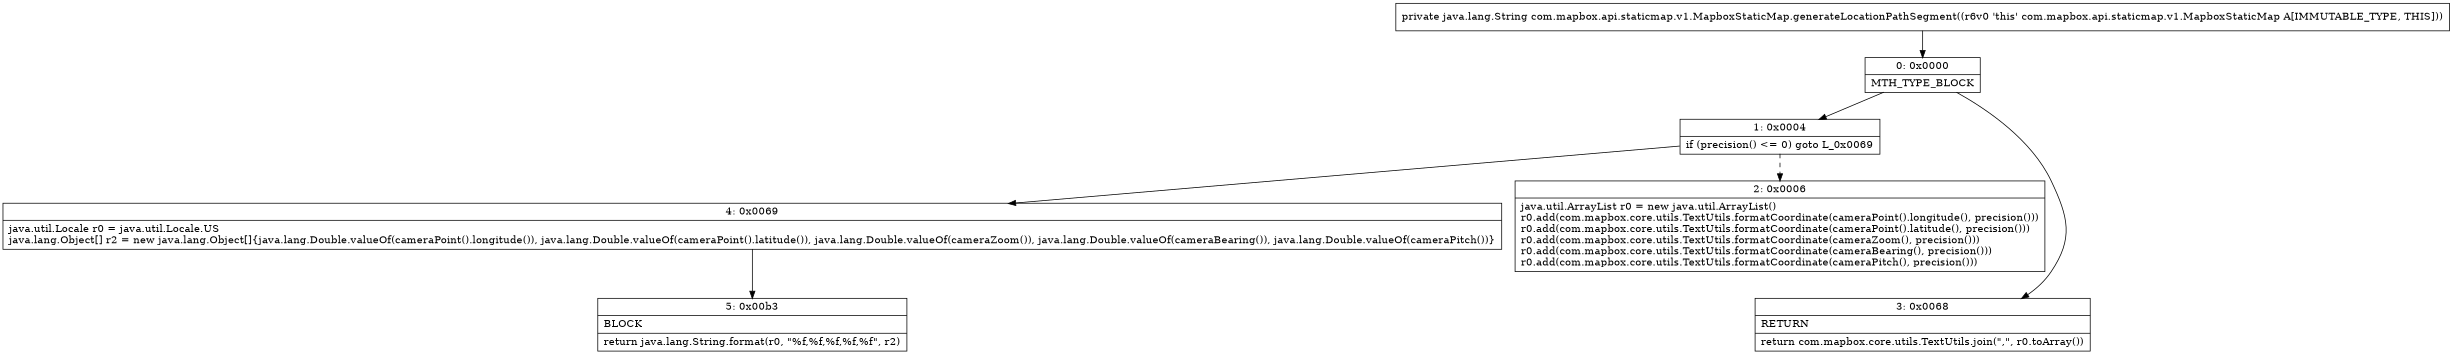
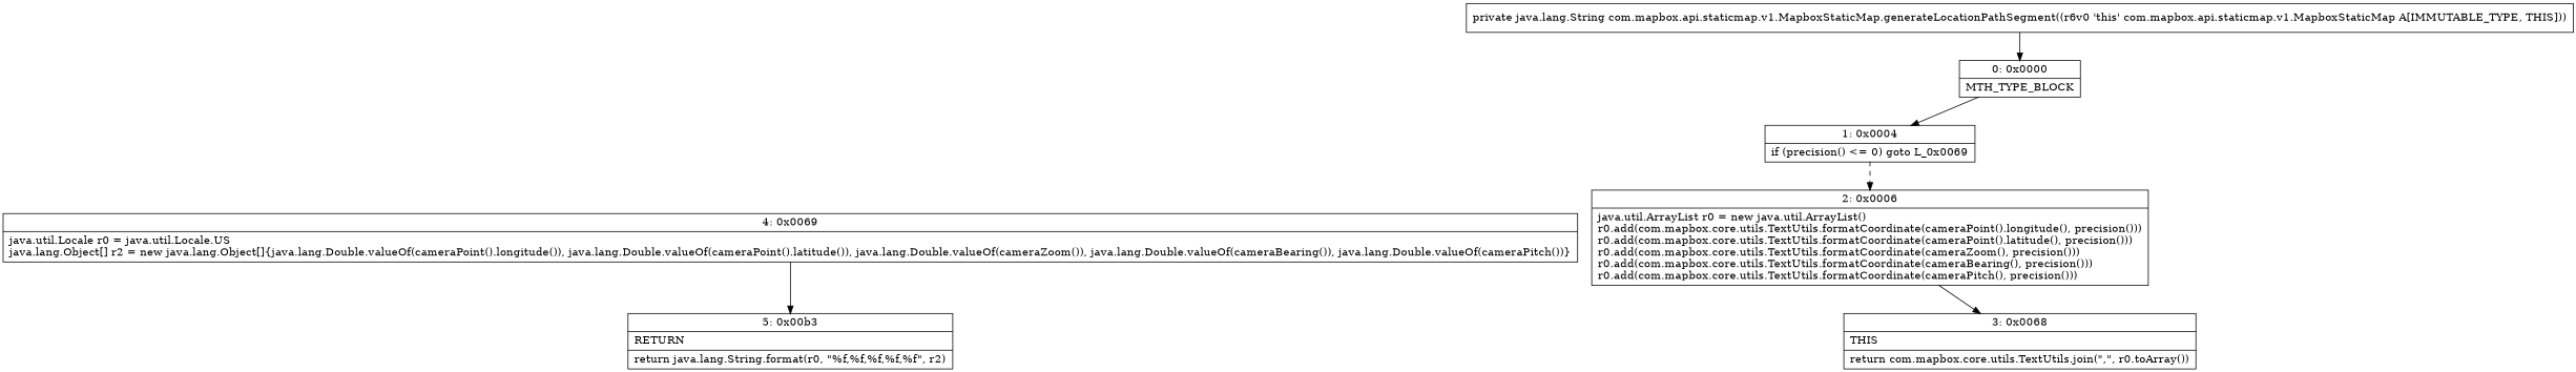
  digraph {
    node [shape=record]
    n1 [label="{0\:\ 0x0000|MTH_TYPE_BLOCK\l}"]
    n2 [label="{1\:\ 0x0004|if (precision() \<= 0) goto L_0x0069\l}"]
    n3 [label="{2\:\ 0x0006|java.util.ArrayList r0 = new java.util.ArrayList()\lr0.add(com.mapbox.core.utils.TextUtils.formatCoordinate(cameraPoint().longitude(), precision()))\lr0.add(com.mapbox.core.utils.TextUtils.formatCoordinate(cameraPoint().latitude(), precision()))\lr0.add(com.mapbox.core.utils.TextUtils.formatCoordinate(cameraZoom(), precision()))\lr0.add(com.mapbox.core.utils.TextUtils.formatCoordinate(cameraBearing(), precision()))\lr0.add(com.mapbox.core.utils.TextUtils.formatCoordinate(cameraPitch(), precision()))\l}"]
    n4 [label="{4\:\ 0x0069|java.util.Locale r0 = java.util.Locale.US\ljava.lang.Object[] r2 = new java.lang.Object[]\{java.lang.Double.valueOf(cameraPoint().longitude()), java.lang.Double.valueOf(cameraPoint().latitude()), java.lang.Double.valueOf(cameraZoom()), java.lang.Double.valueOf(cameraBearing()), java.lang.Double.valueOf(cameraPitch())\}\l}"]
-   n5 [label="{3\:\ 0x0068|RETURN\l|return com.mapbox.core.utils.TextUtils.join(\",\", r0.toArray())\l}"]
-   n6 [label="{5\:\ 0x00b3|BLOCK\l|return java.lang.String.format(r0, \"%f,%f,%f,%f,%f\", r2)\l}"]
+   n5 [label="{3\:\ 0x0068|THIS\l|return com.mapbox.core.utils.TextUtils.join(\",\", r0.toArray())\l}"]
+   n6 [label="{5\:\ 0x00b3|RETURN\l|return java.lang.String.format(r0, \"%f,%f,%f,%f,%f\", r2)\l}"]
    n7 [label="{private java.lang.String com.mapbox.api.staticmap.v1.MapboxStaticMap.generateLocationPathSegment((r6v0 'this' com.mapbox.api.staticmap.v1.MapboxStaticMap A[IMMUTABLE_TYPE, THIS])) }"]
    n1 -> n2
    n2 -> n3 [style=dashed]
-   n2 -> n4
-   n1 -> n5
+   n3 -> n5
    n4 -> n6
    n7 -> n1
  }
